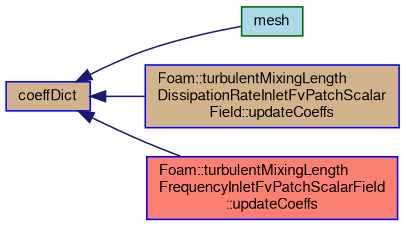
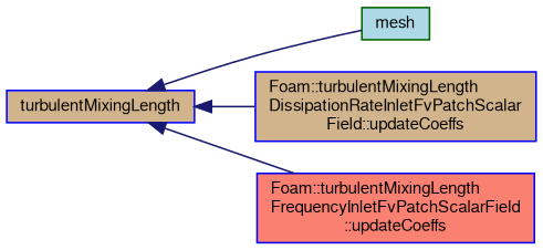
  digraph {
    rankdir=LR
    node [color=blue fillcolor=tan fontname=FreeSans fontsize=10 shape=record style=filled]
    edge [color=midnightblue dir=back fontname=FreeSans fontsize=10 labelfontname=FreeSans labelfontsize=10 style=solid]
-   n1 [fontcolor=black height=0.2 label=coeffDict width=0.4]
+   n1 [fontcolor=black height=0.2 label=turbulentMixingLength width=0.4]
    n2 [color=darkgreen height=0.2 label=mesh width=0.4 fillcolor=lightblue]
    n3 [height=0.2 label="Foam::turbulentMixingLength\lDissipationRateInletFvPatchScalar\lField::updateCoeffs" width=0.4]
    n4 [height=0.2 label="Foam::turbulentMixingLength\lFrequencyInletFvPatchScalarField\l::updateCoeffs" width=0.4 fillcolor=salmon]
    n1 -> n2
    n1 -> n3
    n1 -> n4
  }
